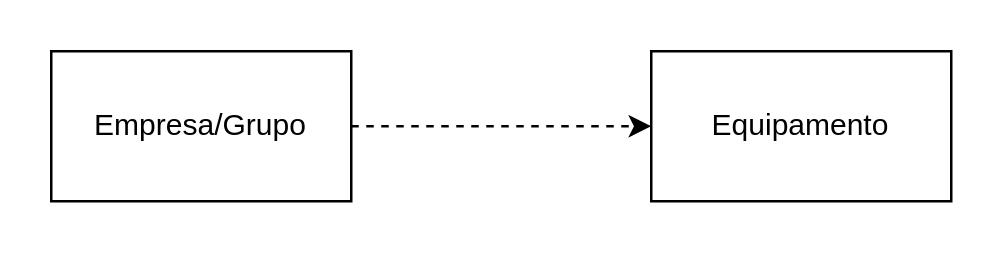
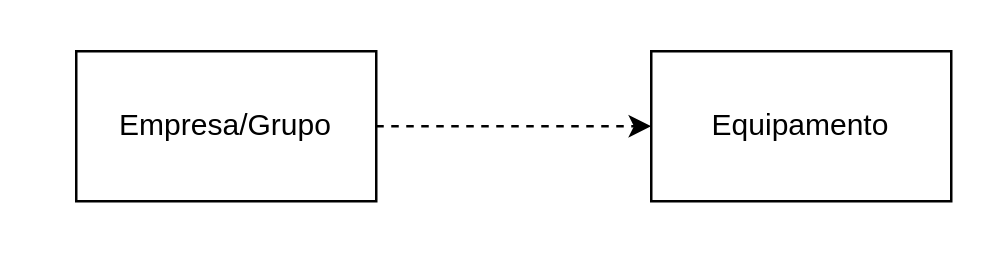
  <mxCell id="0" />
  <mxCell id="1" parent="0" />
- <mxCell id="2" value="Empresa/Grupo" style="rounded=0;whiteSpace=wrap;html=1;" vertex="1" parent="1"><mxGeometry x="20" y="20" width="120" height="60" as="geometry" /></mxCell>
+ <mxCell id="2" value="Empresa/Grupo" style="rounded=0;whiteSpace=wrap;html=1;" vertex="1" parent="1"><mxGeometry x="30" y="20" width="120" height="60" as="geometry" /></mxCell>
  <mxCell id="3" value="Equipamento" style="rounded=0;whiteSpace=wrap;html=1;" vertex="1" parent="1"><mxGeometry x="260" y="20" width="120" height="60" as="geometry" /></mxCell>
  <mxCell id="4" value="" style="endArrow=classic;html=1;rounded=0;exitX=1;exitY=0.5;exitDx=0;exitDy=0;entryX=0;entryY=0.5;entryDx=0;entryDy=0;dashed=1;" edge="1" parent="1" source="2" target="3"><mxGeometry width="50" height="50" relative="1" as="geometry"><mxPoint x="330" y="280" as="sourcePoint" /><mxPoint x="380" y="230" as="targetPoint" /></mxGeometry></mxCell>
